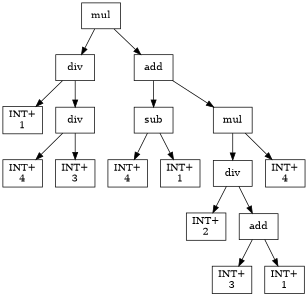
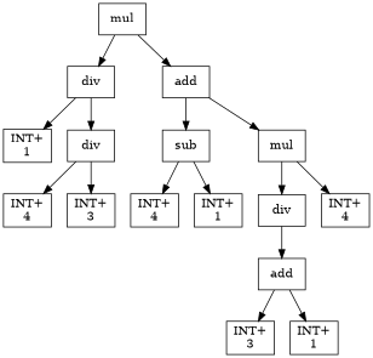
  digraph {
    node [shape=box]
    n1 [label=mul]
    n2 [label=div]
    n3 [label=add]
    n4 [label="INT+\n1"]
    n5 [label=div]
    n6 [label="INT+\n4"]
    n7 [label="INT+\n3"]
    n8 [label=sub]
    n9 [label=mul]
    n10 [label="INT+\n4"]
    n11 [label="INT+\n1"]
    n12 [label=div]
    n13 [label="INT+\n4"]
-   n14 [label="INT+\n2"]
    n15 [label=add]
    n16 [label="INT+\n3"]
    n17 [label="INT+\n1"]
    n1 -> n2
    n1 -> n3
    n2 -> n4
    n2 -> n5
    n3 -> n8
    n3 -> n9
    n5 -> n6
    n5 -> n7
    n8 -> n10
    n8 -> n11
    n9 -> n12
    n9 -> n13
-   n12 -> n14
    n12 -> n15
    n15 -> n16
    n15 -> n17
  }
